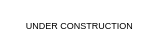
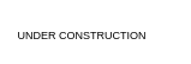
  <mxCell id="0" />
  <mxCell id="1" parent="0" />
- <mxCell id="2" value="UNDER CONSTRUCTION" style="text;html=1;align=center;verticalAlign=middle;resizable=0;points=[];autosize=1;strokeColor=none;fillColor=none;" parent="1" vertex="1"><mxGeometry x="20" y="20" width="170" height="30" as="geometry" /></mxCell>
+ <mxCell id="2" value="UNDER CONSTRUCTION" style="text;html=1;align=center;verticalAlign=middle;resizable=0;points=[];autosize=1;strokeColor=none;fillColor=none;" parent="1" vertex="1"><mxGeometry x="5" y="25" width="170" height="30" as="geometry" /></mxCell>
